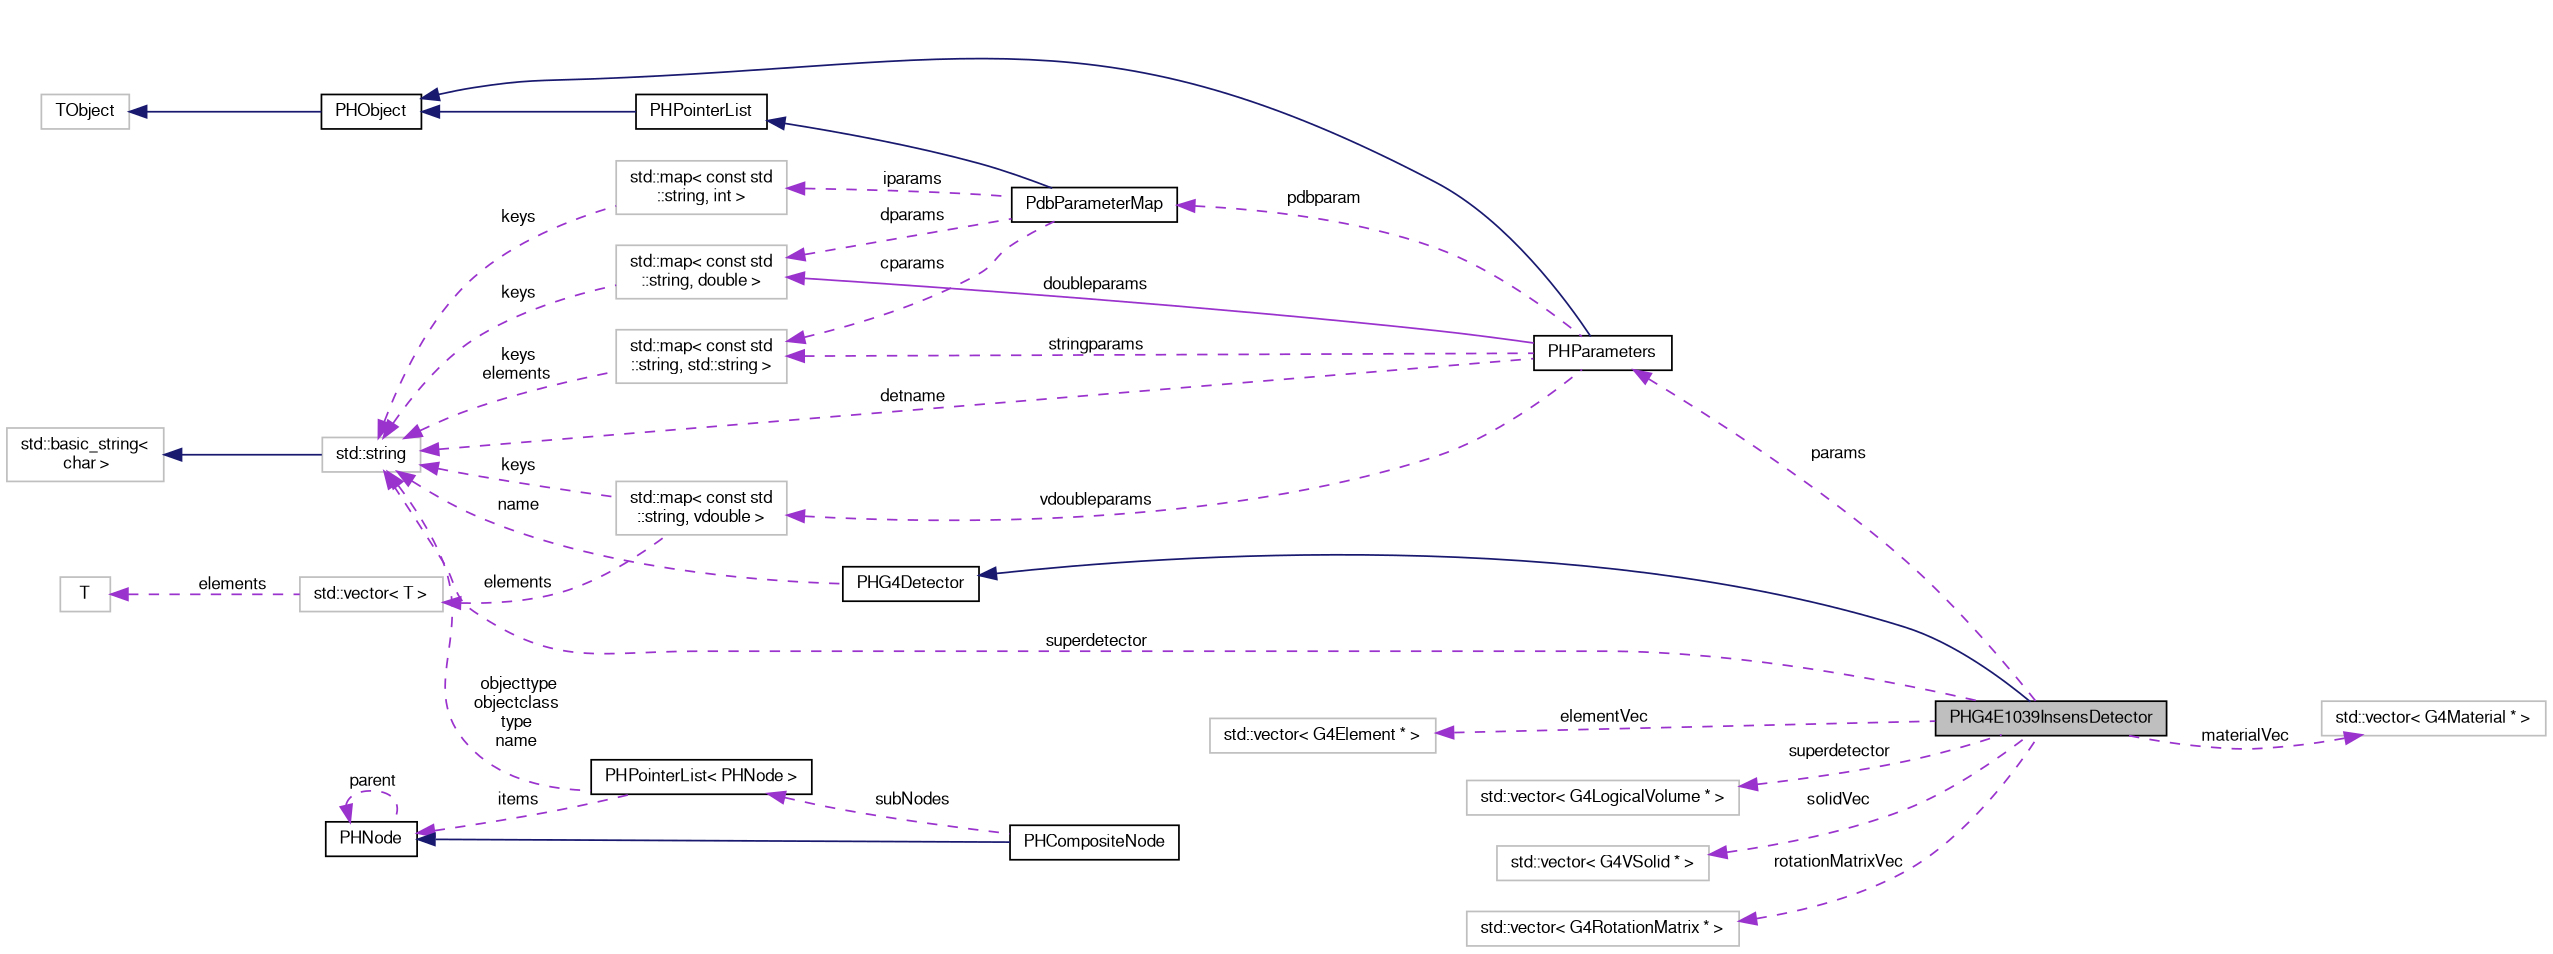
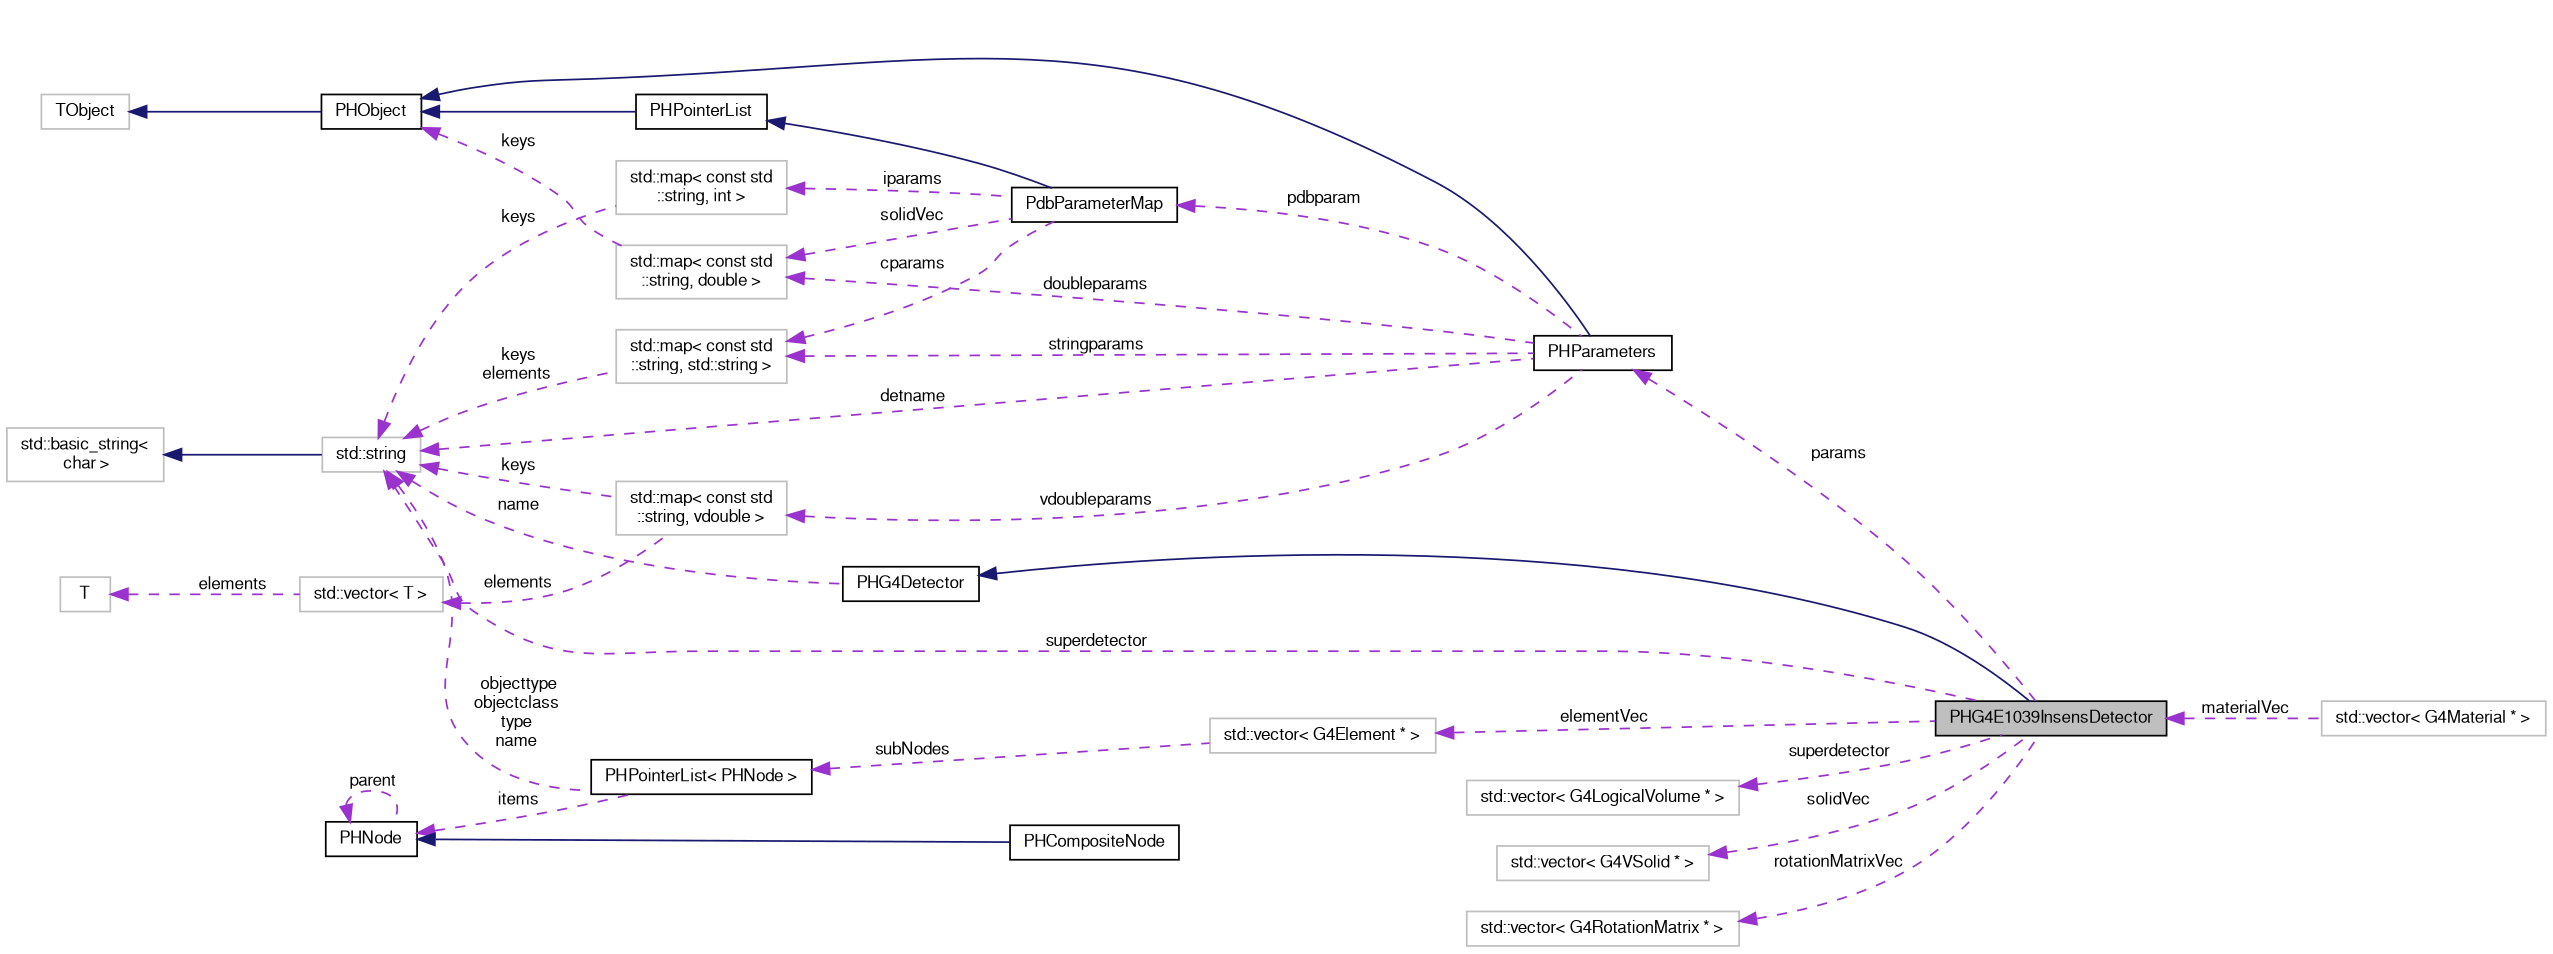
  digraph {
    rankdir=LR
    node [color=grey75 fontname=FreeSans fontsize=10 shape=record]
    edge [color=darkorchid3 dir=back fontname=FreeSans fontsize=10 labelfontname=FreeSans labelfontsize=10 style=dashed]
    n1 [color=black fillcolor=grey75 fontcolor=black height=0.2 label=PHG4E1039InsensDetector style=filled width=0.4]
    n2 [color=black height=0.2 label=PHG4Detector width=0.4]
    n3 [height=0.2 label="std::string" width=0.4]
    n4 [color=black height=0.2 label=PHParameters width=0.4]
    n5 [height=0.2 label="std::map\< const std\l::string, double \>" width=0.4]
    n6 [height=0.2 label="std::map\< const std\l::string, int \>" width=0.4]
    n7 [height=0.2 label="std::map\< const std\l::string, std::string \>" width=0.4]
    n8 [height=0.2 label="std::map\< const std\l::string, vdouble \>" width=0.4]
    n9 [color=black height=0.2 label="PHPointerList\< PHNode \>" width=0.4]
    n10 [color=black height=0.2 label=PHNode width=0.4]
    n11 [color=black height=0.2 label=PHCompositeNode width=0.4]
    n12 [color=black height=0.2 label=PdbParameterMap width=0.4]
    n13 [height=0.2 label="std::basic_string\<\l char \>" width=0.4]
    n14 [height=0.2 label="std::vector\< G4Element * \>" width=0.4]
    n15 [height=0.2 label="std::vector\< G4Material * \>" width=0.4]
    n16 [height=0.2 label="std::vector\< G4LogicalVolume * \>" width=0.4]
    n17 [height=0.2 label="std::vector\< G4VSolid * \>" width=0.4]
    n18 [color=black height=0.2 label=PHObject width=0.4]
    n19 [color=black height=0.2 label=PHPointerList width=0.4]
    n20 [height=0.2 label=TObject width=0.4]
    n21 [height=0.2 label="std::vector\< T \>" width=0.4]
    n22 [height=0.2 label=T width=0.4]
    n23 [height=0.2 label="std::vector\< G4RotationMatrix * \>" width=0.4]
    n2 -> n1 [color=midnightblue style=solid]
    n3 -> n1 [label=" superdetector"]
    n3 -> n2 [label=" name"]
    n3 -> n4 [label=" detname"]
-   n3 -> n5 [label=" keys"]
+   n18 -> n5 [label=" keys"]
    n3 -> n6 [label=" keys"]
    n3 -> n7 [label=" keys\nelements"]
    n3 -> n8 [label=" keys"]
    n3 -> n9 [label=" objecttype\nobjectclass\ntype\nname"]
    n4 -> n1 [label=" params"]
-   n5 -> n4 [label=" doubleparams" style=solid]
-   n5 -> n12 [label=" dparams"]
+   n5 -> n4 [label=" doubleparams"]
+   n5 -> n12 [label=" solidVec"]
    n6 -> n12 [label=" iparams"]
    n7 -> n4 [label=" stringparams"]
    n7 -> n12 [label=" cparams"]
    n8 -> n4 [label=" vdoubleparams"]
-   n9 -> n11 [label=" subNodes"]
+   n9 -> n14 [label=" subNodes"]
    n10 -> n9 [label=" items"]
    n10 -> n10 [label=" parent"]
    n10 -> n11 [color=midnightblue style=solid]
    n12 -> n4 [label=" pdbparam"]
    n13 -> n3 [color=midnightblue style=solid]
    n14 -> n1 [label=" elementVec"]
-   n15 -> n1 [label=" materialVec"]
+   n1 -> n15 [label=" materialVec"]
    n16 -> n1 [label=" superdetector"]
    n17 -> n1 [label=" solidVec"]
    n18 -> n4 [color=midnightblue style=solid]
    n18 -> n19 [color=midnightblue style=solid]
    n19 -> n12 [color=midnightblue style=solid]
    n20 -> n18 [color=midnightblue style=solid]
    n21 -> n8 [label=" elements"]
    n22 -> n21 [label=" elements"]
    n23 -> n1 [label=" rotationMatrixVec"]
  }
